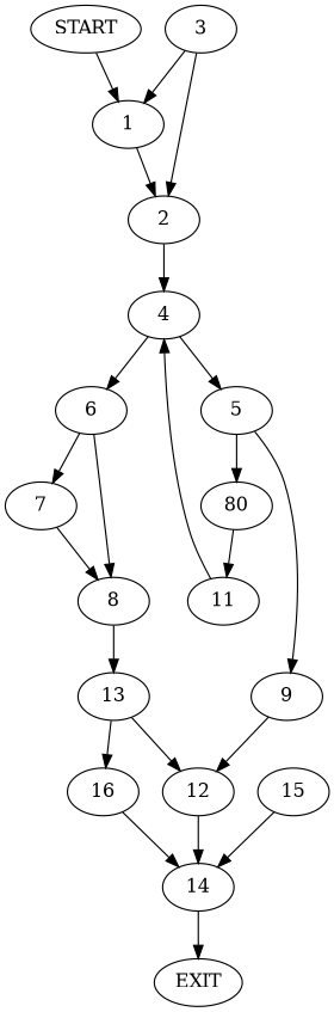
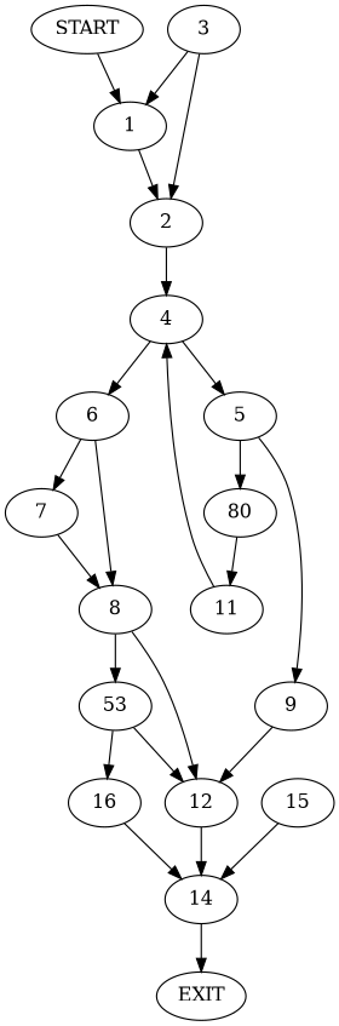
  digraph {
    n1 [label=START]
    1
    2
    n4 [label=EXIT]
    4
    3
    5
    6
    9
    n10 [label=80]
    7
    8
    12
    11
-   13
+   13 [label=53]
    14
    16
    15
    n1 -> 1
    1 -> 2
    2 -> 4
    4 -> 5
    4 -> 6
    3 -> 1
    3 -> 2
    5 -> 9
    5 -> n10
    6 -> 7
    6 -> 8
    9 -> 12
    n10 -> 11
    7 -> 8
+   8 -> 12
    8 -> 13
    12 -> 14
    11 -> 4
    13 -> 12
    13 -> 16
    14 -> n4
    16 -> 14
    15 -> 14
  }
